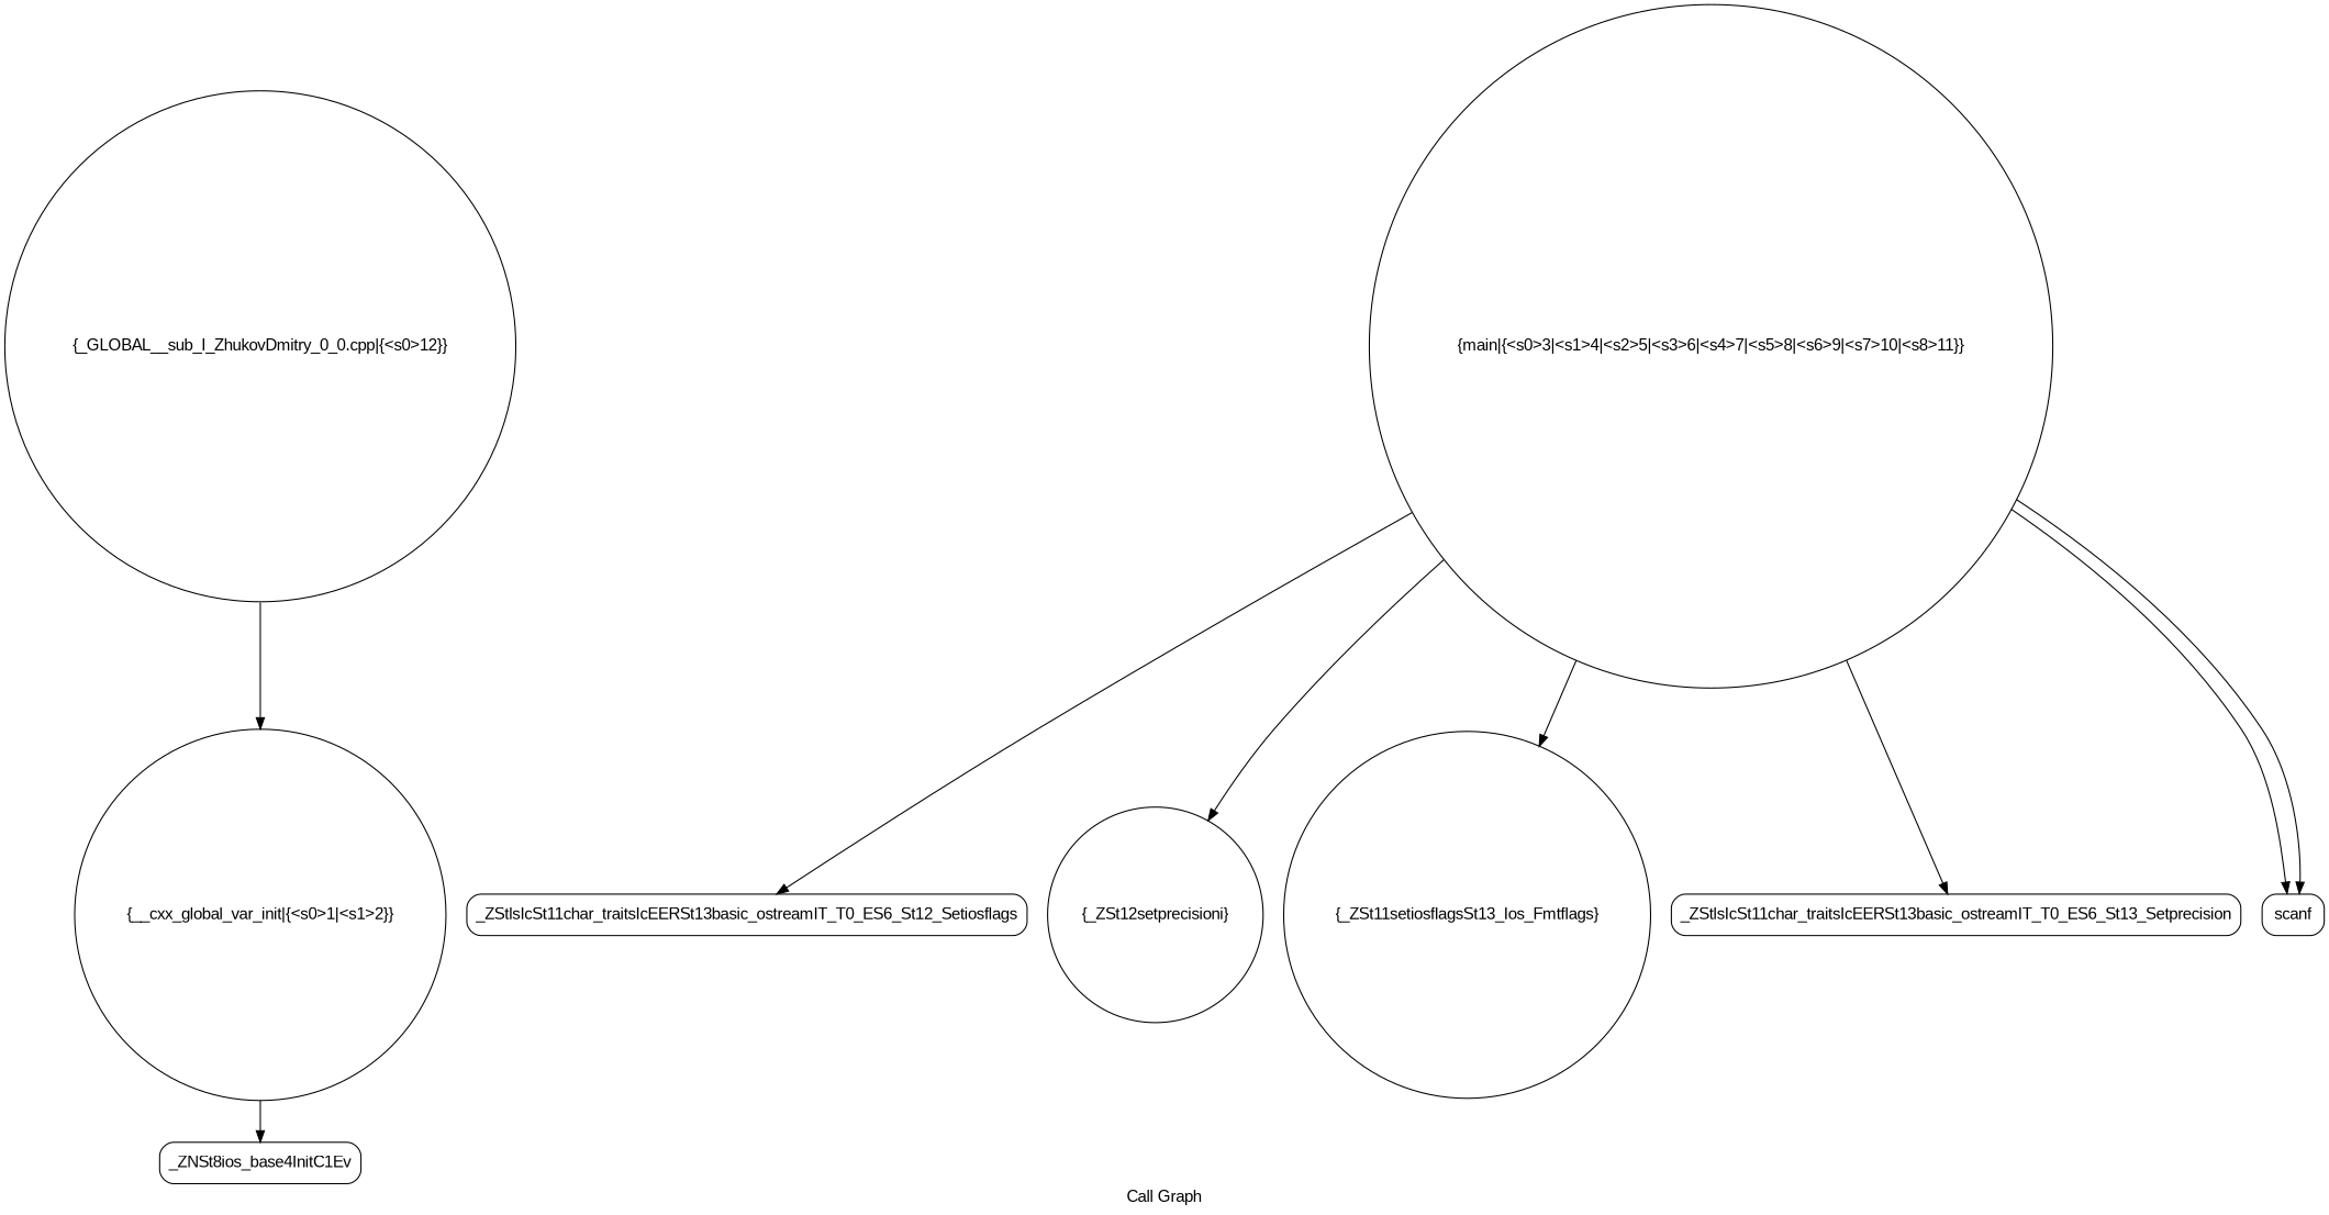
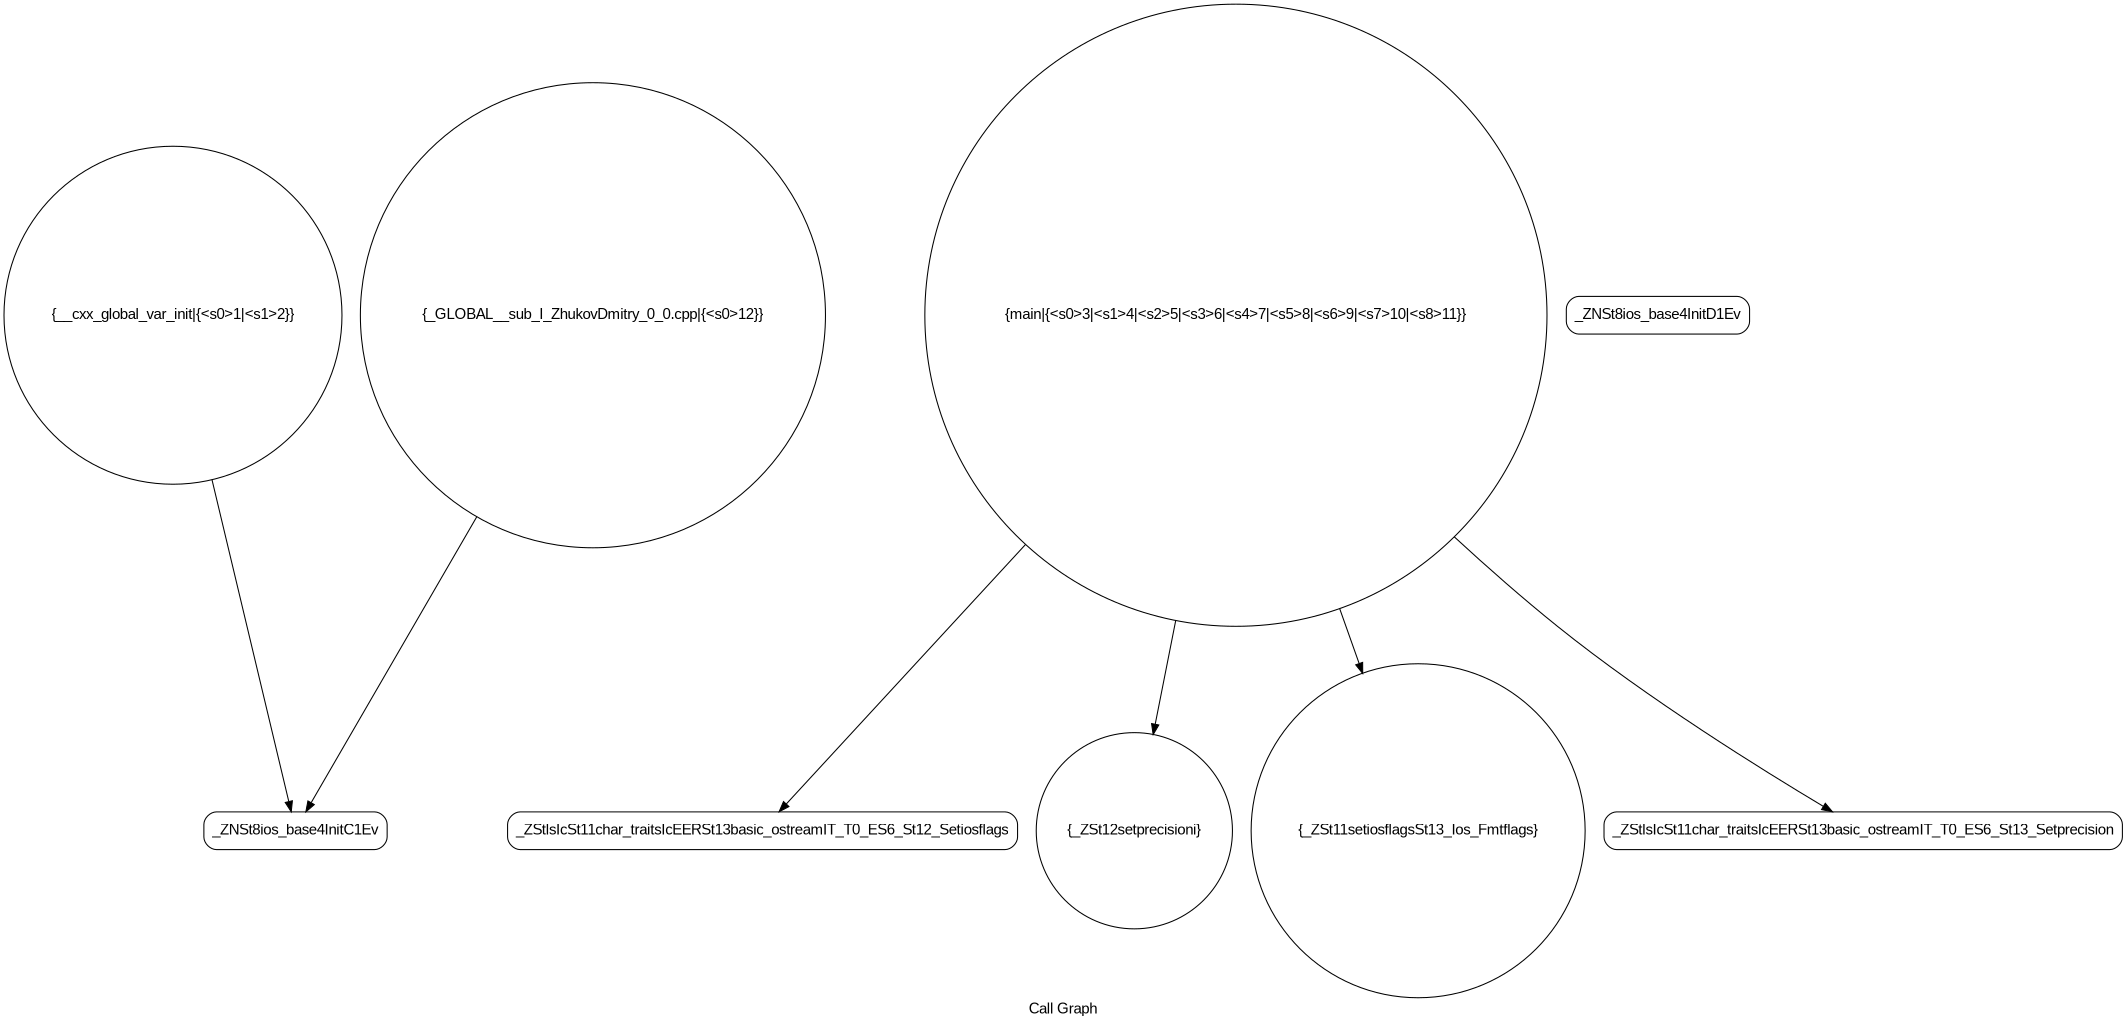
  digraph {
    fontname="Liberation Sans"
    label="Call Graph"
    node [fontname="Liberation Sans" shape=circle]
    edge [color=black fontname="Liberation Sans" tailport=s0]
    n1 [label="{__cxx_global_var_init|{<s0>1|<s1>2}}"]
    n2 [label="{_ZNSt8ios_base4InitC1Ev}" shape=Mrecord]
    n3 [label="{_ZStlsIcSt11char_traitsIcEERSt13basic_ostreamIT_T0_ES6_St12_Setiosflags}" shape=Mrecord]
+   n4 [label="{_ZNSt8ios_base4InitD1Ev}" shape=Mrecord]
    n5 [label="{_ZSt12setprecisioni}"]
    n6 [label="{main|{<s0>3|<s1>4|<s2>5|<s3>6|<s4>7|<s5>8|<s6>9|<s7>10|<s8>11}}"]
    n7 [label="{_ZSt11setiosflagsSt13_Ios_Fmtflags}"]
    n8 [label="{_ZStlsIcSt11char_traitsIcEERSt13basic_ostreamIT_T0_ES6_St13_Setprecision}" shape=Mrecord]
-   n9 [label="{scanf}" shape=Mrecord]
    n10 [label="{_GLOBAL__sub_I_ZhukovDmitry_0_0.cpp|{<s0>12}}"]
    n1 -> n2
    n6 -> n3 [tailport=s3]
    n6 -> n5 [tailport=s4]
    n6 -> n7 [tailport=s2]
    n6 -> n8 [tailport=s5]
-   n6 -> n9 [tailport=s6]
-   n6 -> n9 [tailport=s7]
-   n10 -> n1
+   n10 -> n2
  }
